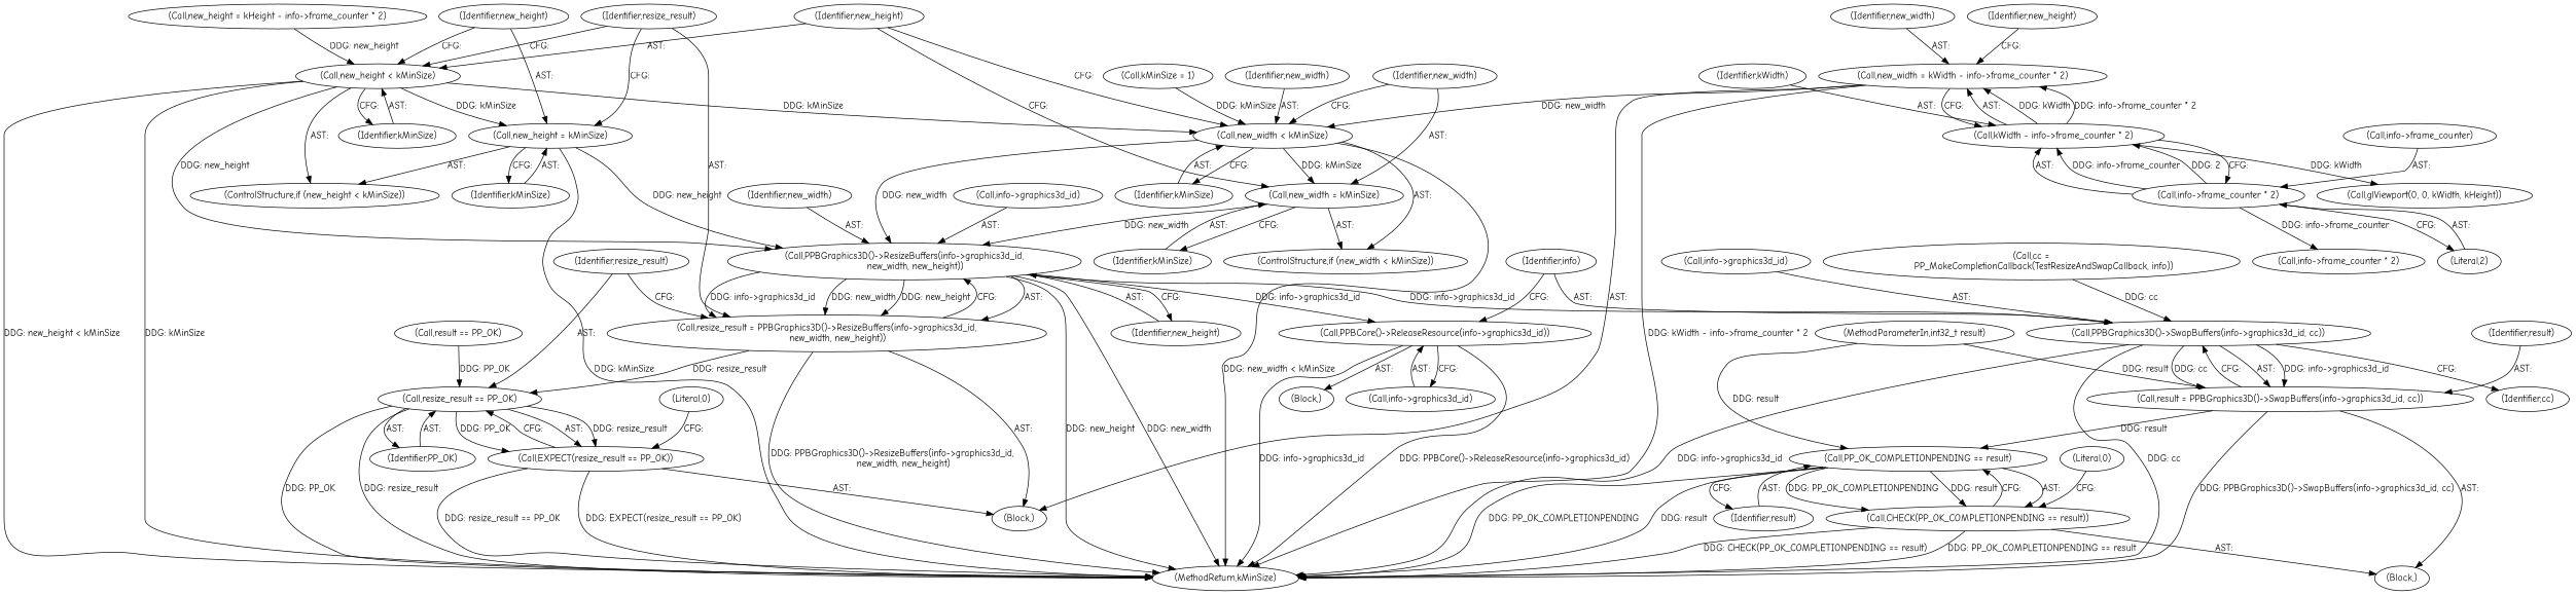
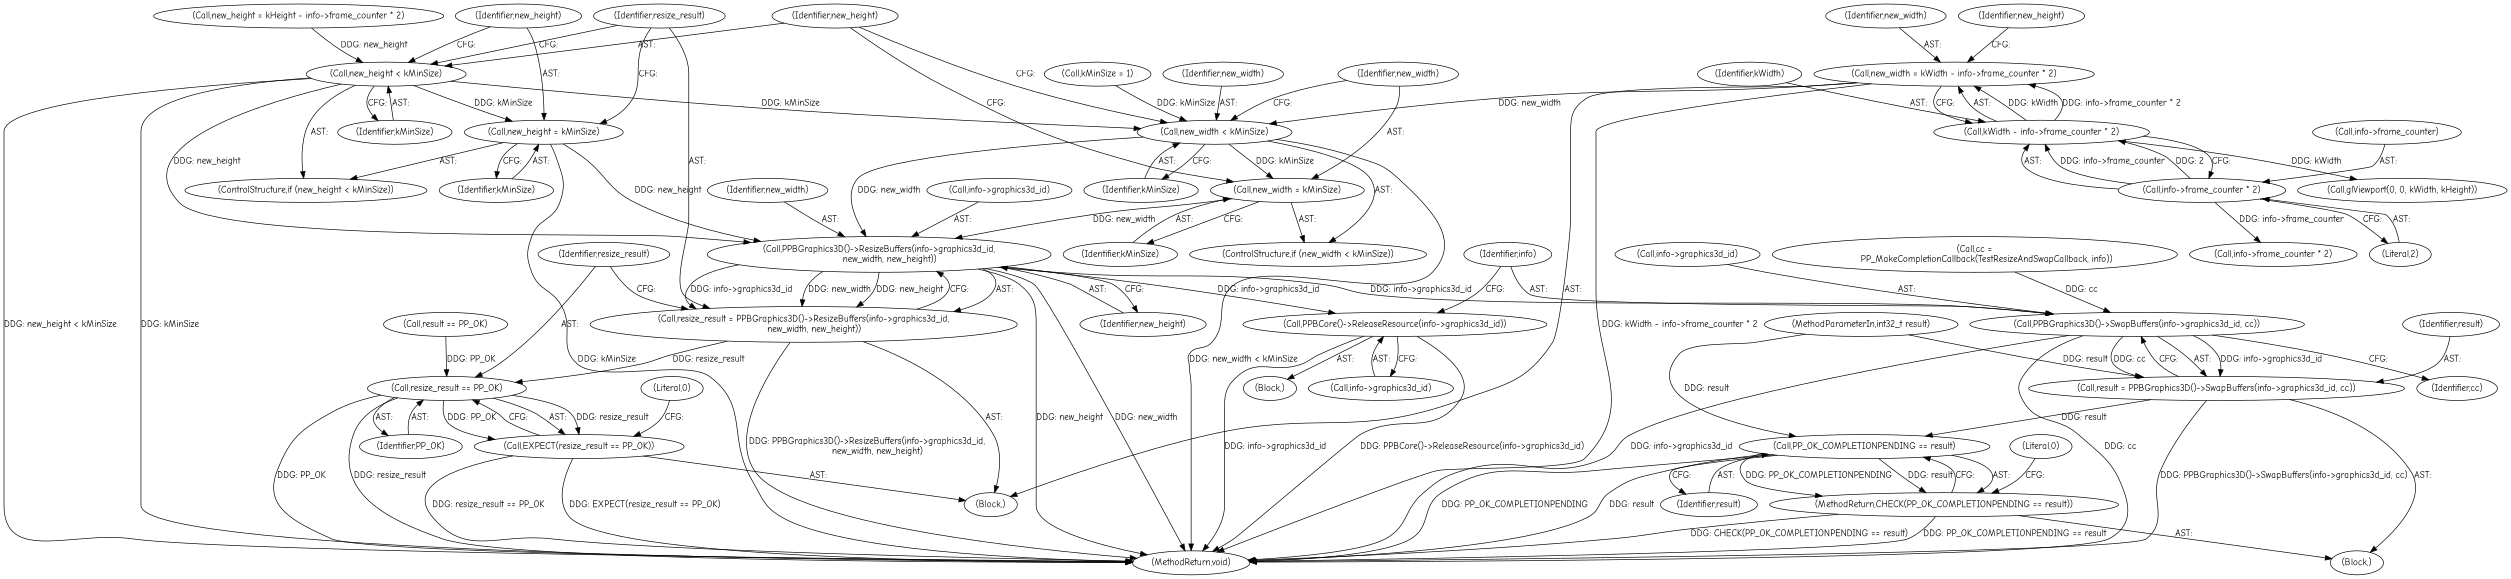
  digraph {
    fontname="Comic Neue"
    node [fontname="Comic Neue"]
    edge [fontname="Comic Neue"]
    n1 [label="(Call,new_width = kWidth - info->frame_counter * 2)"]
    n2 [label="(Call,kWidth - info->frame_counter * 2)"]
    n3 [label="(Call,new_width < kMinSize)"]
    n4 [label="(Block,)"]
-   n5 [label="(MethodReturn,kMinSize)"]
+   n5 [label="(MethodReturn,void)"]
    n6 [label="(Call,info->frame_counter * 2)"]
    n7 [label="(Call,glViewport(0, 0, kWidth, kHeight))"]
    n8 [label="(Call,new_width = kMinSize)"]
    n9 [label="(Call,PPBGraphics3D()->ResizeBuffers(info->graphics3d_id,\n       new_width, new_height))"]
    n10 [label="(Identifier,kMinSize)"]
    n11 [label="(ControlStructure,if (new_width < kMinSize))"]
    n12 [label="(Literal,2)"]
    n13 [label="(Call,info->frame_counter * 2)"]
    n14 [label="(Identifier,kMinSize)"]
    n15 [label="(Call,resize_result = PPBGraphics3D()->ResizeBuffers(info->graphics3d_id,\n       new_width, new_height))"]
    n16 [label="(Call,PPBGraphics3D()->SwapBuffers(info->graphics3d_id, cc))"]
    n17 [label="(Call,PPBCore()->ReleaseResource(info->graphics3d_id))"]
    n18 [label="(Identifier,new_height)"]
    n19 [label="(Call,new_height < kMinSize)"]
    n20 [label="(Call,new_height = kMinSize)"]
    n21 [label="(ControlStructure,if (new_height < kMinSize))"]
    n22 [label="(Identifier,kMinSize)"]
    n23 [label="(Call,resize_result == PP_OK)"]
    n24 [label="(Call,result = PPBGraphics3D()->SwapBuffers(info->graphics3d_id, cc))"]
    n25 [label="(Identifier,cc)"]
    n26 [label="(Block,)"]
    n27 [label="(Call,info->graphics3d_id)"]
    n28 [label="(Call,EXPECT(resize_result == PP_OK))"]
    n29 [label="(Identifier,PP_OK)"]
    n30 [label="(Call,PP_OK_COMPLETIONPENDING == result)"]
    n31 [label="(Block,)"]
-   n32 [label="(Call,CHECK(PP_OK_COMPLETIONPENDING == result))"]
+   n32 [label="(MethodReturn,CHECK(PP_OK_COMPLETIONPENDING == result))"]
    n33 [label="(Identifier,result)"]
    n34 [label="(Identifier,kMinSize)"]
    n35 [label="(Call,info->graphics3d_id)"]
    n36 [label="(Identifier,new_height)"]
    n37 [label="(Call,result == PP_OK)"]
    n38 [label="(Call,new_height = kHeight - info->frame_counter * 2)"]
    n39 [label="(Call,kMinSize = 1)"]
    n40 [label="(Literal,0)"]
    n41 [label="(Identifier,new_width)"]
    n42 [label="(Identifier,kWidth)"]
    n43 [label="(Identifier,new_width)"]
    n44 [label="(Identifier,new_width)"]
    n45 [label="(Call,info->frame_counter)"]
    n46 [label="(Identifier,new_height)"]
    n47 [label="(Identifier,info)"]
    n48 [label="(Identifier,result)"]
    n49 [label="(Identifier,new_width)"]
    n50 [label="(Call,info->graphics3d_id)"]
    n51 [label="(Call,cc =\n        PP_MakeCompletionCallback(TestResizeAndSwapCallback, info))"]
    n52 [label="(MethodParameterIn,int32_t result)"]
    n53 [label="(Literal,0)"]
    n54 [label="(Identifier,resize_result)"]
    n55 [label="(Identifier,new_height)"]
    n56 [label="(Identifier,resize_result)"]
    n1 -> n2 [label="CFG: "]
    n1 -> n3 [label="DDG: new_width"]
    n1 -> n4 [label="AST: "]
    n1 -> n5 [label="DDG: kWidth - info->frame_counter * 2"]
    n2 -> n1 [label="AST: "]
    n2 -> n1 [label="DDG: kWidth"]
    n2 -> n1 [label="DDG: info->frame_counter * 2"]
    n2 -> n6 [label="CFG: "]
    n2 -> n7 [label="DDG: kWidth"]
    n3 -> n5 [label="DDG: new_width < kMinSize"]
    n3 -> n8 [label="DDG: kMinSize"]
    n3 -> n9 [label="DDG: new_width"]
    n3 -> n10 [label="CFG: "]
    n3 -> n11 [label="AST: "]
    n6 -> n2 [label="AST: "]
    n6 -> n2 [label="DDG: info->frame_counter"]
    n6 -> n2 [label="DDG: 2"]
    n6 -> n12 [label="CFG: "]
    n6 -> n13 [label="DDG: info->frame_counter"]
    n8 -> n9 [label="DDG: new_width"]
    n8 -> n11 [label="AST: "]
    n8 -> n14 [label="CFG: "]
    n9 -> n5 [label="DDG: new_height"]
    n9 -> n5 [label="DDG: new_width"]
    n9 -> n15 [label="AST: "]
    n9 -> n15 [label="DDG: info->graphics3d_id"]
    n9 -> n15 [label="DDG: new_width"]
    n9 -> n15 [label="DDG: new_height"]
    n9 -> n16 [label="DDG: info->graphics3d_id"]
    n9 -> n17 [label="DDG: info->graphics3d_id"]
    n9 -> n18 [label="CFG: "]
    n10 -> n3 [label="AST: "]
    n12 -> n6 [label="AST: "]
    n14 -> n8 [label="AST: "]
    n15 -> n4 [label="AST: "]
    n15 -> n5 [label="DDG: PPBGraphics3D()->ResizeBuffers(info->graphics3d_id,\n       new_width, new_height)"]
    n15 -> n9 [label="CFG: "]
    n15 -> n23 [label="DDG: resize_result"]
    n16 -> n5 [label="DDG: info->graphics3d_id"]
    n16 -> n5 [label="DDG: cc"]
    n16 -> n24 [label="AST: "]
    n16 -> n24 [label="DDG: info->graphics3d_id"]
    n16 -> n24 [label="DDG: cc"]
    n16 -> n25 [label="CFG: "]
    n17 -> n5 [label="DDG: PPBCore()->ReleaseResource(info->graphics3d_id)"]
    n17 -> n5 [label="DDG: info->graphics3d_id"]
    n17 -> n26 [label="AST: "]
    n17 -> n27 [label="CFG: "]
    n18 -> n9 [label="AST: "]
    n19 -> n3 [label="DDG: kMinSize"]
    n19 -> n5 [label="DDG: new_height < kMinSize"]
    n19 -> n5 [label="DDG: kMinSize"]
    n19 -> n9 [label="DDG: new_height"]
    n19 -> n20 [label="DDG: kMinSize"]
    n19 -> n21 [label="AST: "]
    n19 -> n22 [label="CFG: "]
    n20 -> n5 [label="DDG: kMinSize"]
    n20 -> n9 [label="DDG: new_height"]
    n20 -> n21 [label="AST: "]
    n20 -> n34 [label="CFG: "]
    n22 -> n19 [label="AST: "]
    n23 -> n5 [label="DDG: PP_OK"]
    n23 -> n5 [label="DDG: resize_result"]
    n23 -> n28 [label="AST: "]
    n23 -> n28 [label="DDG: resize_result"]
    n23 -> n28 [label="DDG: PP_OK"]
    n23 -> n29 [label="AST: "]
    n24 -> n5 [label="DDG: PPBGraphics3D()->SwapBuffers(info->graphics3d_id, cc)"]
    n24 -> n16 [label="CFG: "]
    n24 -> n30 [label="DDG: result"]
    n24 -> n31 [label="AST: "]
    n27 -> n17 [label="AST: "]
    n28 -> n4 [label="AST: "]
    n28 -> n5 [label="DDG: resize_result == PP_OK"]
    n28 -> n5 [label="DDG: EXPECT(resize_result == PP_OK)"]
    n28 -> n23 [label="CFG: "]
    n29 -> n23 [label="AST: "]
    n30 -> n5 [label="DDG: PP_OK_COMPLETIONPENDING"]
    n30 -> n5 [label="DDG: result"]
    n30 -> n32 [label="AST: "]
    n30 -> n32 [label="DDG: PP_OK_COMPLETIONPENDING"]
    n30 -> n32 [label="DDG: result"]
    n30 -> n33 [label="CFG: "]
    n32 -> n5 [label="DDG: CHECK(PP_OK_COMPLETIONPENDING == result)"]
    n32 -> n5 [label="DDG: PP_OK_COMPLETIONPENDING == result"]
    n32 -> n30 [label="CFG: "]
    n32 -> n31 [label="AST: "]
    n33 -> n30 [label="AST: "]
    n34 -> n20 [label="AST: "]
    n35 -> n16 [label="AST: "]
    n36 -> n1 [label="CFG: "]
    n37 -> n23 [label="DDG: PP_OK"]
    n38 -> n19 [label="DDG: new_height"]
    n39 -> n3 [label="DDG: kMinSize"]
    n40 -> n32 [label="CFG: "]
    n41 -> n9 [label="AST: "]
    n42 -> n2 [label="AST: "]
    n43 -> n3 [label="CFG: "]
    n43 -> n8 [label="AST: "]
    n44 -> n3 [label="AST: "]
    n45 -> n6 [label="AST: "]
    n46 -> n19 [label="CFG: "]
    n46 -> n20 [label="AST: "]
    n47 -> n16 [label="AST: "]
    n47 -> n17 [label="CFG: "]
    n48 -> n24 [label="AST: "]
    n49 -> n1 [label="AST: "]
    n50 -> n9 [label="AST: "]
    n51 -> n16 [label="DDG: cc"]
    n52 -> n24 [label="DDG: result"]
    n52 -> n30 [label="DDG: result"]
    n53 -> n28 [label="CFG: "]
    n54 -> n15 [label="CFG: "]
    n54 -> n23 [label="AST: "]
    n55 -> n3 [label="CFG: "]
    n55 -> n8 [label="CFG: "]
    n55 -> n19 [label="AST: "]
    n56 -> n15 [label="AST: "]
    n56 -> n19 [label="CFG: "]
    n56 -> n20 [label="CFG: "]
  }
